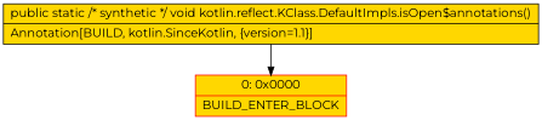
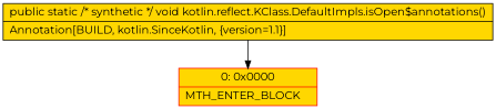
  digraph {
    fontname=Montserrat
    node [shape=record style=filled fillcolor=gold fontname=Montserrat]
-   n1 [color=red label="{0\:\ 0x0000|BUILD_ENTER_BLOCK\l}"]
+   n1 [color=red label="{0\:\ 0x0000|MTH_ENTER_BLOCK\l}"]
    n2 [label="{public static \/* synthetic *\/ void kotlin.reflect.KClass.DefaultImpls.isOpen$annotations()  | Annotation[BUILD, kotlin.SinceKotlin, \{version=1.1\}]\l}"]
    subgraph cluster_1 {
      label="R(0)"
    }
    n2 -> n1 [fontname=Montserrat]
  }
